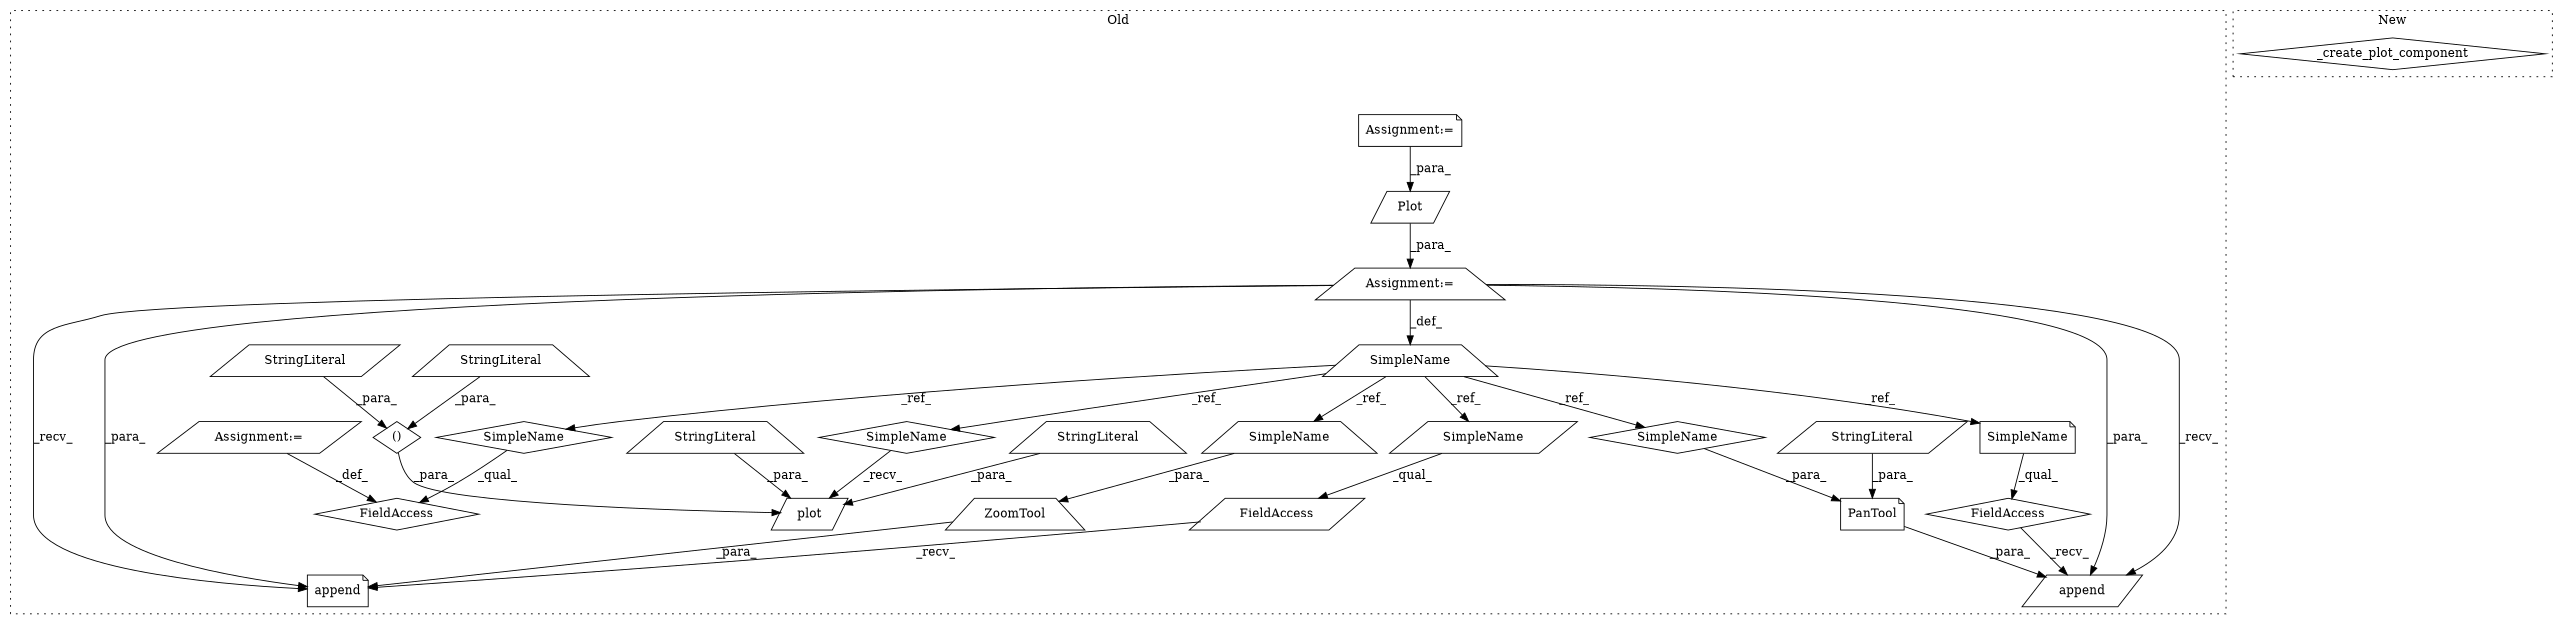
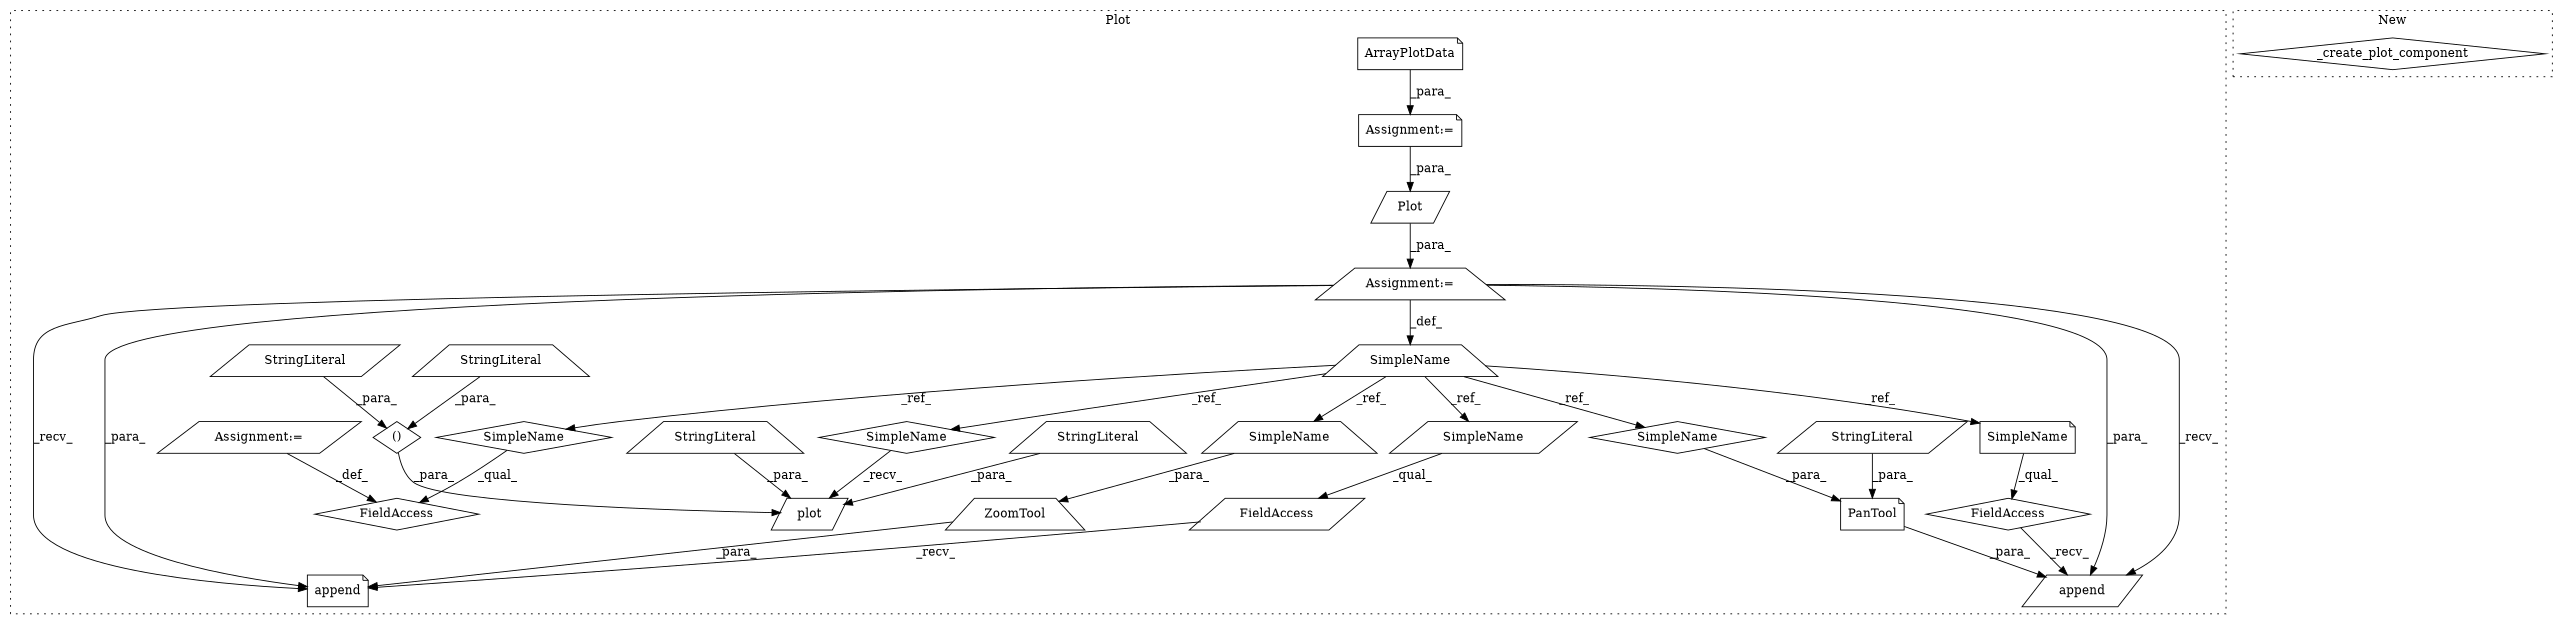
  digraph {
    node [a=32 l=4 s=1300 shape=parallelogram]
    n1 [l="9,1" label=ZoomTool s="1268,1293" shape=trapezium]
    n2 [a=42 label=SimpleName s=994 shape=trapezium]
    n3 [l="8,1" label=PanTool s="1235,1255" shape=note]
    n4 [a=22 l=13 label=FieldAccess]
    n5 [a=22 l=10 label=FieldAccess s=1217 shape=diamond]
    n6 [a=7 l=1 label="Assignment:=" s=998 shape=trapezium]
    n7 [a=7 l=1 label="Assignment:=" s=916 shape=note]
    n8 [l="7,1" label=append s="1314,1325" shape=note]
+   n9 [l=15 label=ArrayPlotData s=917 shape=note]
    n10 [l="5,1" label=Plot s="999,1006"]
    n11 [l="7,1" label=append s="1228,1256"]
    n12 [l="10,1" label=plot s="1018,1113"]
    n13 [a=106 l=27 label="()" s=1028 shape=diamond]
    n14 [a=45 l=8 label=StringLiteral s=1067 shape=trapezium]
    n15 [a=45 l=8 label=StringLiteral s=1095 shape=trapezium]
    n16 [a=45 l=7 label=StringLiteral s=1028 shape=trapezium]
    n17 [a=45 l=7 label=StringLiteral s=1048]
    n18 [a=45 l=7 label=StringLiteral s=1248]
    n19 [a=22 l=15 label=FieldAccess s=1171 shape=diamond]
    n20 [a=7 l=1 label="Assignment:=" s=1186]
    n21 [a=42 label=SimpleName s=1171 shape=diamond]
    n22 [a=42 label=SimpleName s=1013 shape=diamond]
    n23 [a=42 label=SimpleName]
    n24 [a=42 label=SimpleName s=1243 shape=diamond]
    n25 [a=42 label=SimpleName s=1277 shape=trapezium]
    n26 [a=42 label=SimpleName s=1217 shape=note]
    n27 [l=24 label=_create_plot_component s=2203 shape=diamond]
    subgraph cluster_1 {
-     label=Old
+     label=Plot
      style=dotted
      n1
      n2
      n3
      n4
      n5
      n6
      n7
      n8
+     n9
      n10
      n11
      n12
      n13
      n14
      n15
      n16
      n17
      n18
      n19
      n20
      n21
      n22
      n23
      n24
      n25
      n26
    }
    subgraph cluster_2 {
      label=New
      style=dotted
      n27
    }
    n1 -> n8 [label=_para_]
    n2 -> n21 [label=_ref_]
    n2 -> n22 [label=_ref_]
    n2 -> n23 [label=_ref_]
    n2 -> n24 [label=_ref_]
    n2 -> n25 [label=_ref_]
    n2 -> n26 [label=_ref_]
    n3 -> n11 [label=_para_]
    n4 -> n8 [label=_recv_]
    n5 -> n11 [label=_recv_]
    n6 -> n2 [label=_def_]
    n6 -> n8 [label=_recv_]
    n6 -> n8 [label=_para_]
    n6 -> n11 [label=_para_]
    n6 -> n11 [label=_recv_]
    n7 -> n10 [label=_para_]
+   n9 -> n7 [label=_para_]
    n10 -> n6 [label=_para_]
    n13 -> n12 [label=_para_]
    n14 -> n12 [label=_para_]
    n15 -> n12 [label=_para_]
    n16 -> n13 [label=_para_]
    n17 -> n13 [label=_para_]
    n18 -> n3 [label=_para_]
    n20 -> n19 [label=_def_]
    n21 -> n19 [label=_qual_]
    n22 -> n12 [label=_recv_]
    n23 -> n4 [label=_qual_]
    n24 -> n3 [label=_para_]
    n25 -> n1 [label=_para_]
    n26 -> n5 [label=_qual_]
  }
